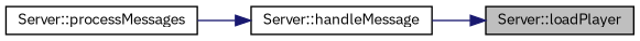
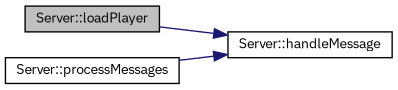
  digraph {
    fontname="IBM Plex Sans"
    rankdir=RL
    node [color=black fillcolor=white fontname="IBM Plex Sans" fontsize=10 shape=record style=filled]
    edge [color=midnightblue dir=back fontname="IBM Plex Sans" fontsize=10 labelfontname=Helvetica labelfontsize=10 style=solid]
    n1 [fillcolor=grey75 fontcolor=black height=0.2 label="Server::loadPlayer" width=0.4]
    n2 [height=0.2 label="Server::handleMessage" width=0.4]
    n3 [height=0.2 label="Server::processMessages" width=0.4]
-   n1 -> n2
+   n2 -> n1
    n2 -> n3
  }
